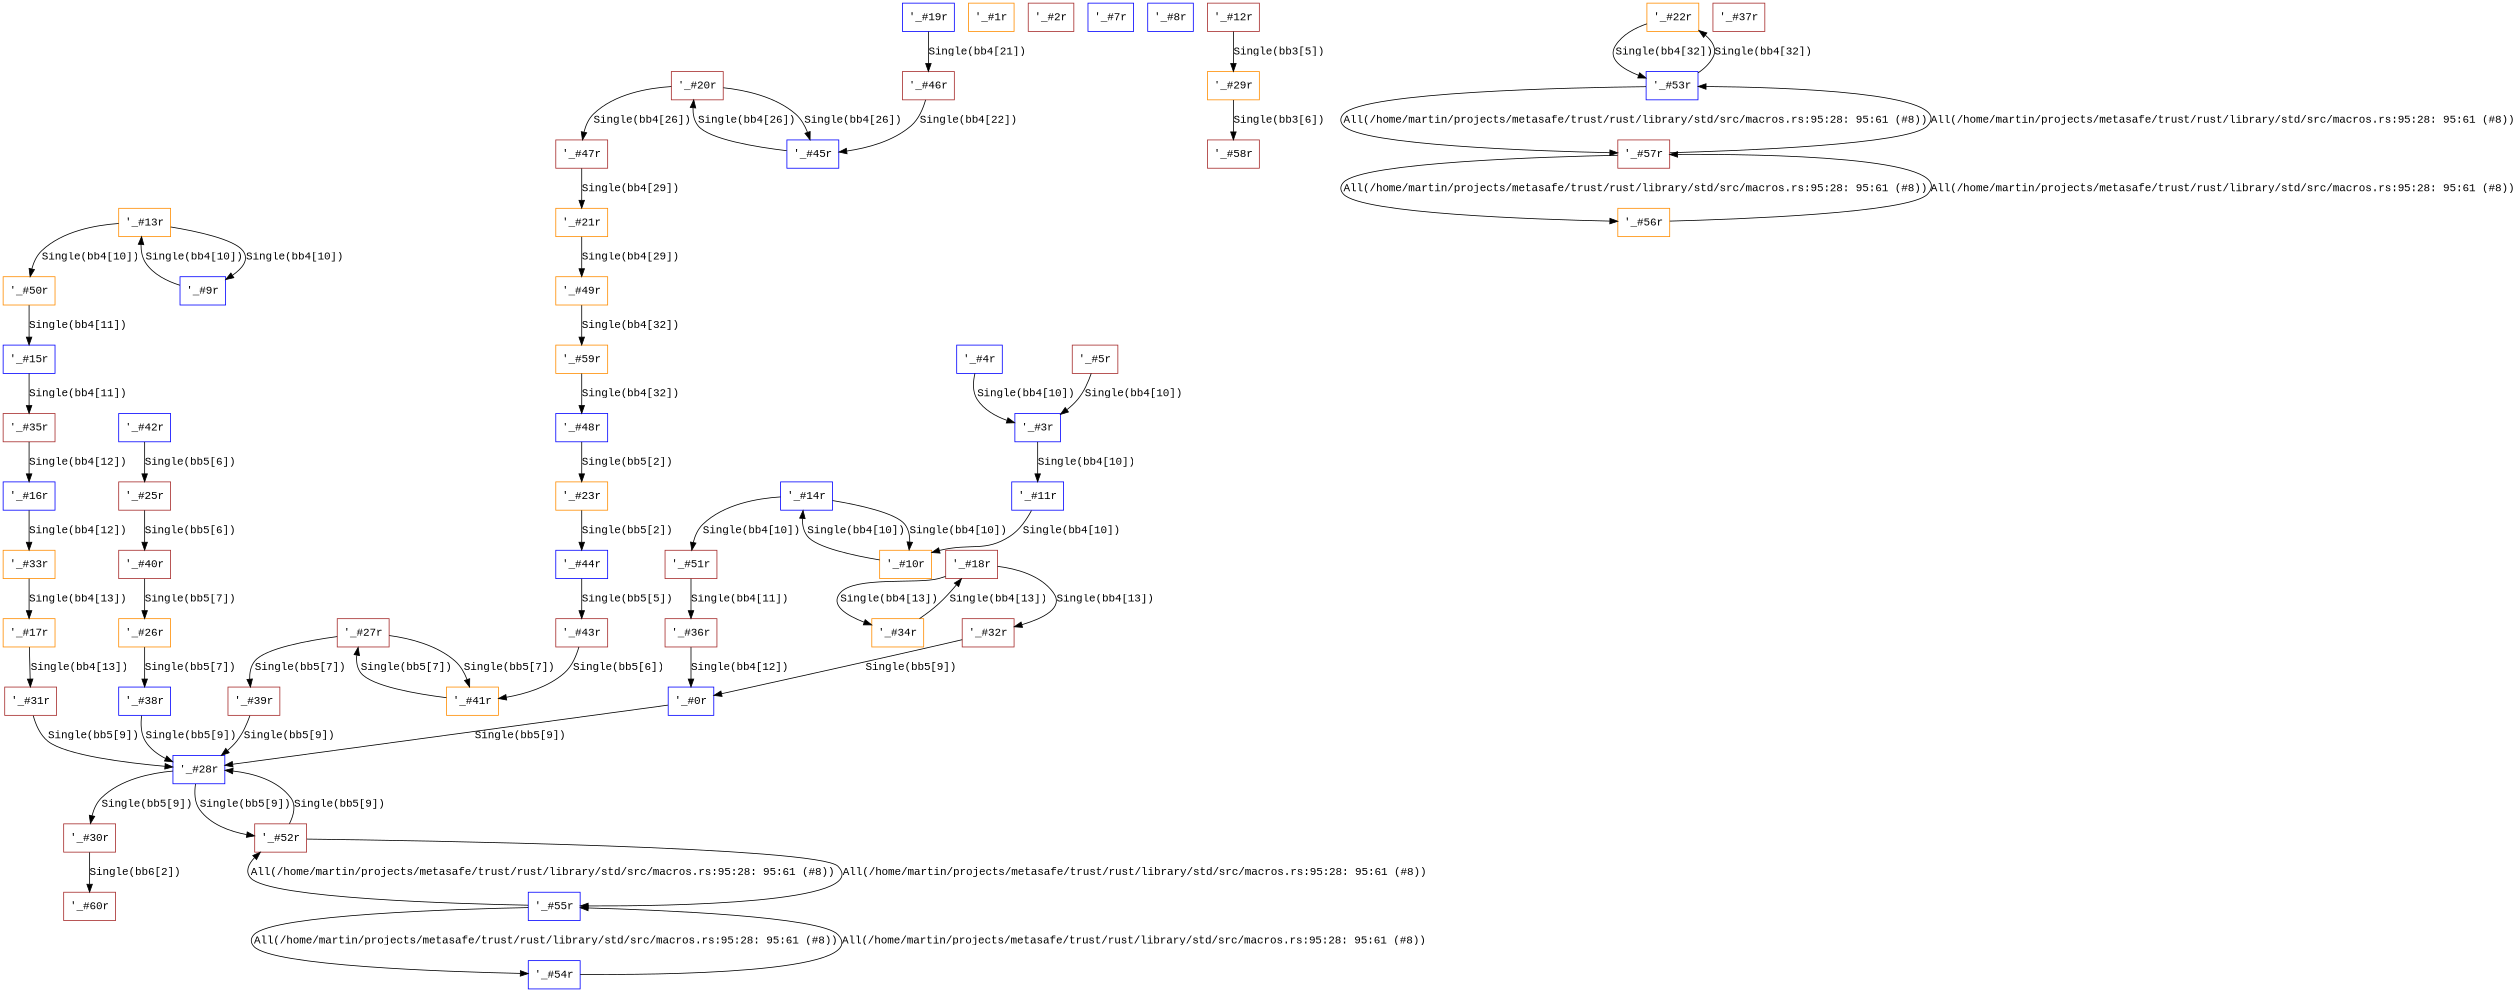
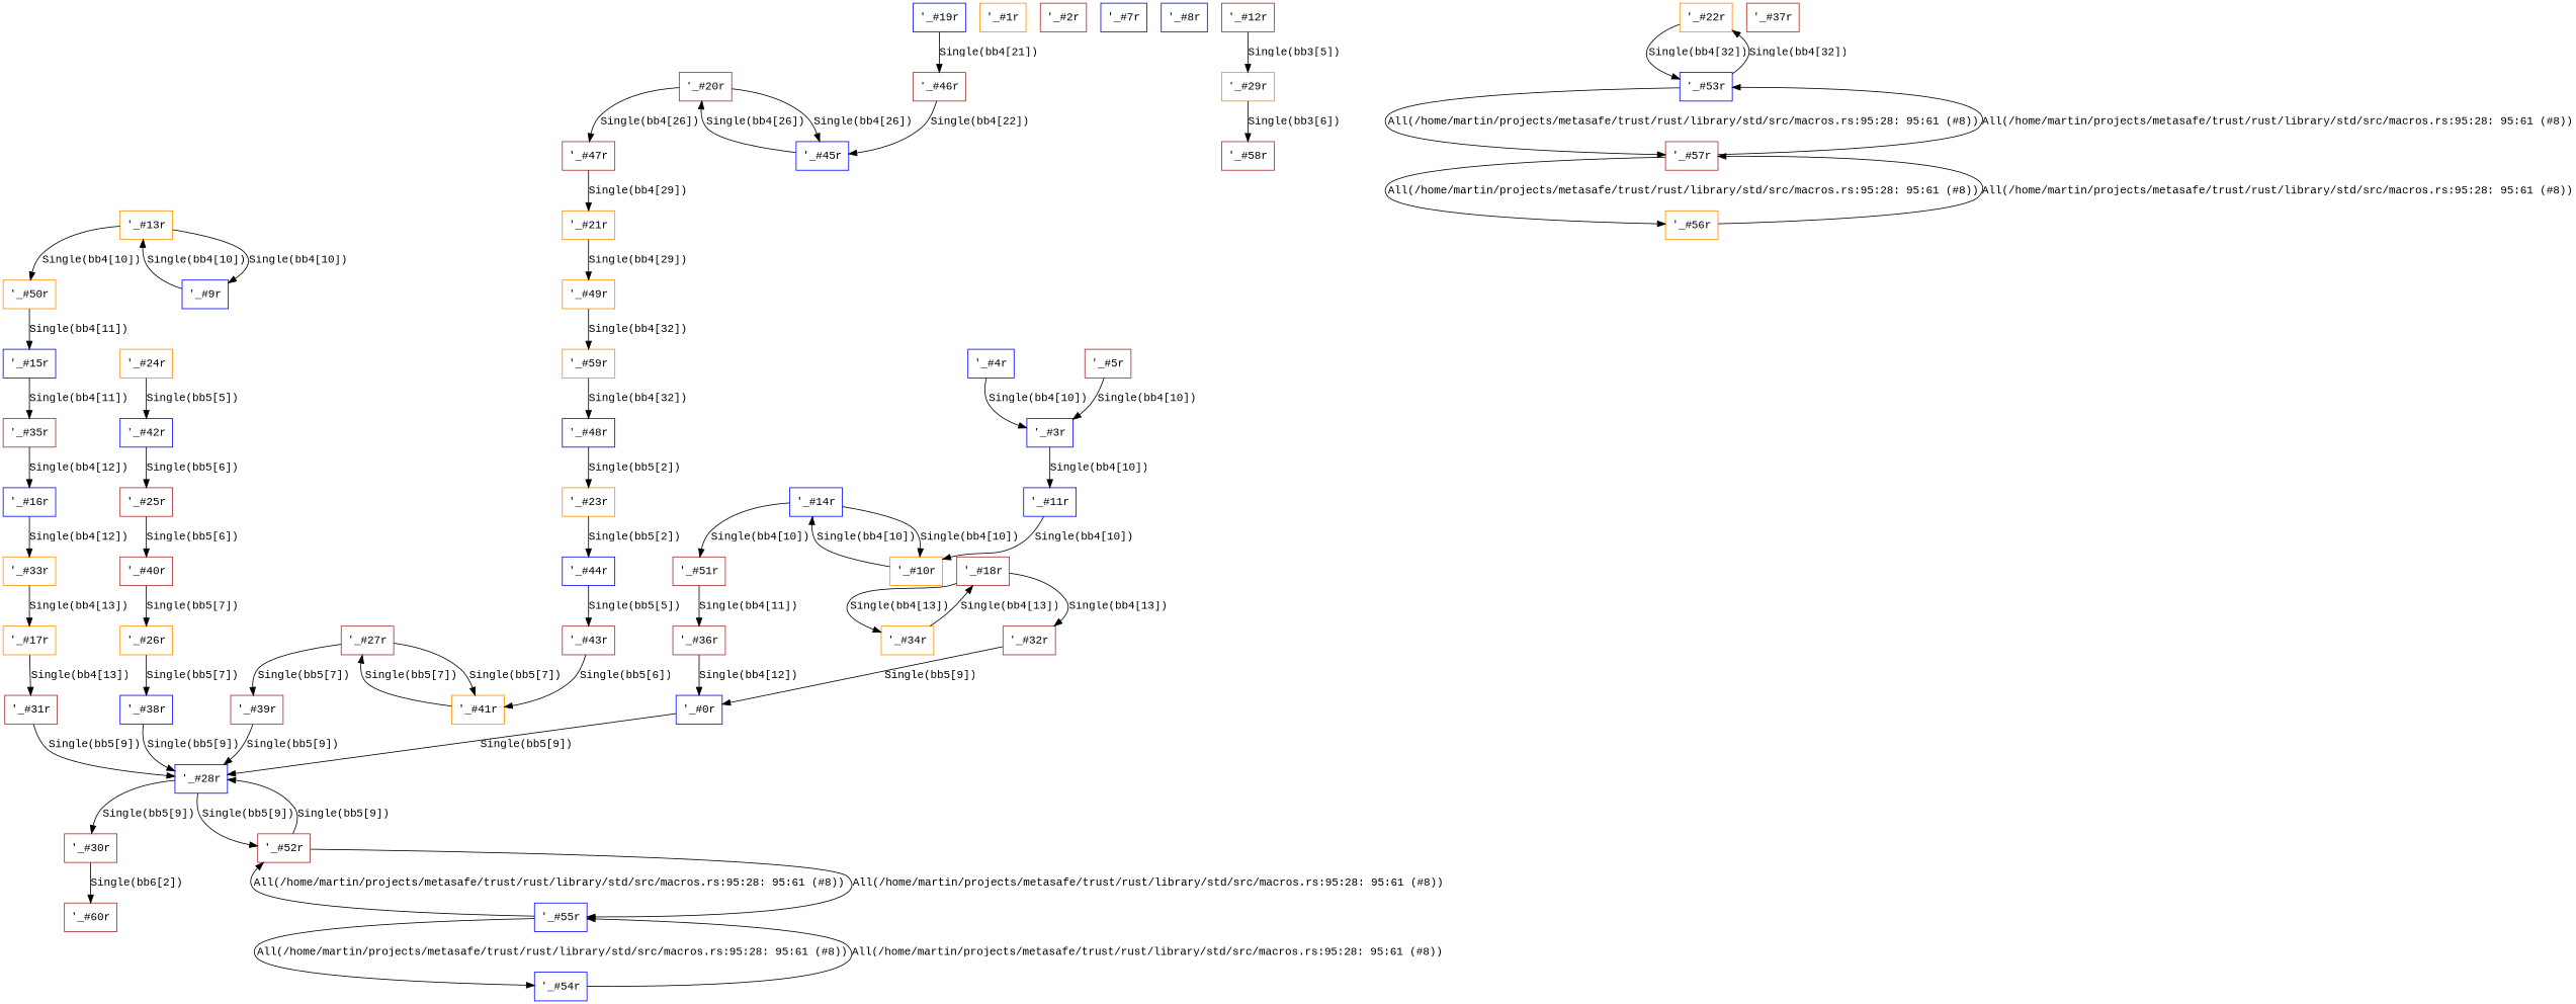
  digraph {
    fontname="Liberation Mono"
    node [color=brown fontname="Liberation Mono" shape=box]
    edge [fontname="Liberation Mono"]
    n1 [color=blue label="\'_#0r"]
    n2 [color=blue label="\'_#28r"]
    n3 [label="\'_#30r"]
    n4 [label="\'_#52r"]
    n5 [color=darkorange label="\'_#1r"]
    n6 [label="\'_#2r"]
    n7 [color=blue label="\'_#3r"]
    n8 [color=blue label="\'_#11r"]
    n9 [color=darkorange label="\'_#10r"]
    n10 [color=blue label="\'_#4r"]
    n11 [label="\'_#5r"]
    n12 [color=blue label="\'_#9r"]
    n13 [color=darkorange label="\'_#13r"]
    n14 [color=blue label="\'_#7r"]
    n15 [color=blue label="\'_#8r"]
    n16 [color=darkorange label="\'_#50r"]
    n17 [color=blue label="\'_#14r"]
    n18 [label="\'_#51r"]
    n19 [label="\'_#12r"]
    n20 [color=darkorange label="\'_#29r"]
    n21 [label="\'_#58r"]
    n22 [color=blue label="\'_#15r"]
    n23 [label="\'_#36r"]
    n24 [label="\'_#35r"]
    n25 [color=blue label="\'_#16r"]
    n26 [color=darkorange label="\'_#33r"]
    n27 [color=darkorange label="\'_#17r"]
    n28 [label="\'_#31r"]
    n29 [label="\'_#18r"]
    n30 [label="\'_#32r"]
    n31 [color=darkorange label="\'_#34r"]
    n32 [color=blue label="\'_#19r"]
    n33 [label="\'_#46r"]
    n34 [color=blue label="\'_#45r"]
    n35 [label="\'_#20r"]
    n36 [label="\'_#47r"]
    n37 [color=darkorange label="\'_#21r"]
    n38 [color=darkorange label="\'_#49r"]
    n39 [color=darkorange label="\'_#59r"]
    n40 [color=darkorange label="\'_#22r"]
    n41 [color=blue label="\'_#53r"]
    n42 [label="\'_#57r"]
    n43 [color=darkorange label="\'_#23r"]
    n44 [color=blue label="\'_#44r"]
    n45 [label="\'_#43r"]
+   n46 [color=darkorange label="\'_#24r"]
    n47 [color=blue label="\'_#42r"]
    n48 [label="\'_#25r"]
    n49 [label="\'_#40r"]
    n50 [color=darkorange label="\'_#26r"]
    n51 [color=blue label="\'_#38r"]
    n52 [label="\'_#27r"]
    n53 [label="\'_#39r"]
    n54 [color=darkorange label="\'_#41r"]
    n55 [label="\'_#60r"]
    n56 [color=blue label="\'_#55r"]
    n57 [label="\'_#37r"]
    n58 [color=blue label="\'_#48r"]
    n59 [color=blue label="\'_#54r"]
    n60 [color=darkorange label="\'_#56r"]
    n1 -> n2 [label="Single(bb5[9])"]
    n2 -> n3 [label="Single(bb5[9])"]
    n2 -> n4 [label="Single(bb5[9])"]
    n3 -> n55 [label="Single(bb6[2])"]
    n4 -> n2 [label="Single(bb5[9])"]
    n4 -> n56 [label="All(/home/martin/projects/metasafe/trust/rust/library/std/src/macros.rs:95:28: 95:61 (#8))"]
    n7 -> n8 [label="Single(bb4[10])"]
    n8 -> n9 [label="Single(bb4[10])"]
    n9 -> n17 [label="Single(bb4[10])"]
    n10 -> n7 [label="Single(bb4[10])"]
    n11 -> n7 [label="Single(bb4[10])"]
    n12 -> n13 [label="Single(bb4[10])"]
    n13 -> n12 [label="Single(bb4[10])"]
    n13 -> n16 [label="Single(bb4[10])"]
    n16 -> n22 [label="Single(bb4[11])"]
    n17 -> n9 [label="Single(bb4[10])"]
    n17 -> n18 [label="Single(bb4[10])"]
    n18 -> n23 [label="Single(bb4[11])"]
    n19 -> n20 [label="Single(bb3[5])"]
    n20 -> n21 [label="Single(bb3[6])"]
    n22 -> n24 [label="Single(bb4[11])"]
    n23 -> n1 [label="Single(bb4[12])"]
    n24 -> n25 [label="Single(bb4[12])"]
    n25 -> n26 [label="Single(bb4[12])"]
    n26 -> n27 [label="Single(bb4[13])"]
    n27 -> n28 [label="Single(bb4[13])"]
    n28 -> n2 [label="Single(bb5[9])"]
    n29 -> n30 [label="Single(bb4[13])"]
    n29 -> n31 [label="Single(bb4[13])"]
    n30 -> n1 [label="Single(bb5[9])"]
    n31 -> n29 [label="Single(bb4[13])"]
    n32 -> n33 [label="Single(bb4[21])"]
    n33 -> n34 [label="Single(bb4[22])"]
    n34 -> n35 [label="Single(bb4[26])"]
    n35 -> n34 [label="Single(bb4[26])"]
    n35 -> n36 [label="Single(bb4[26])"]
    n36 -> n37 [label="Single(bb4[29])"]
    n37 -> n38 [label="Single(bb4[29])"]
    n38 -> n39 [label="Single(bb4[32])"]
    n39 -> n58 [label="Single(bb4[32])"]
    n40 -> n41 [label="Single(bb4[32])"]
    n41 -> n40 [label="Single(bb4[32])"]
    n41 -> n42 [label="All(/home/martin/projects/metasafe/trust/rust/library/std/src/macros.rs:95:28: 95:61 (#8))"]
    n42 -> n41 [label="All(/home/martin/projects/metasafe/trust/rust/library/std/src/macros.rs:95:28: 95:61 (#8))"]
    n42 -> n60 [label="All(/home/martin/projects/metasafe/trust/rust/library/std/src/macros.rs:95:28: 95:61 (#8))"]
    n43 -> n44 [label="Single(bb5[2])"]
    n44 -> n45 [label="Single(bb5[5])"]
    n45 -> n54 [label="Single(bb5[6])"]
+   n46 -> n47 [label="Single(bb5[5])"]
    n47 -> n48 [label="Single(bb5[6])"]
    n48 -> n49 [label="Single(bb5[6])"]
    n49 -> n50 [label="Single(bb5[7])"]
    n50 -> n51 [label="Single(bb5[7])"]
    n51 -> n2 [label="Single(bb5[9])"]
    n52 -> n53 [label="Single(bb5[7])"]
    n52 -> n54 [label="Single(bb5[7])"]
    n53 -> n2 [label="Single(bb5[9])"]
    n54 -> n52 [label="Single(bb5[7])"]
    n56 -> n4 [label="All(/home/martin/projects/metasafe/trust/rust/library/std/src/macros.rs:95:28: 95:61 (#8))"]
    n56 -> n59 [label="All(/home/martin/projects/metasafe/trust/rust/library/std/src/macros.rs:95:28: 95:61 (#8))"]
    n58 -> n43 [label="Single(bb5[2])"]
    n59 -> n56 [label="All(/home/martin/projects/metasafe/trust/rust/library/std/src/macros.rs:95:28: 95:61 (#8))"]
    n60 -> n42 [label="All(/home/martin/projects/metasafe/trust/rust/library/std/src/macros.rs:95:28: 95:61 (#8))"]
  }
